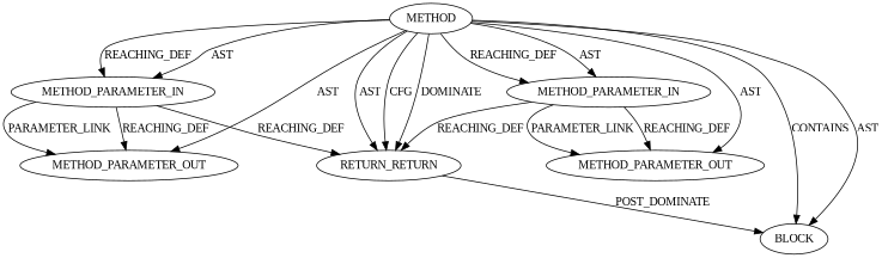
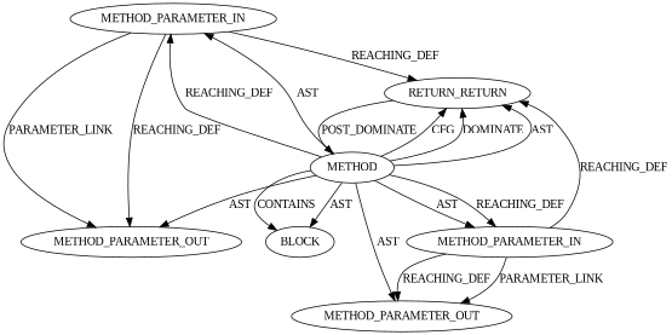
  digraph {
    fontname="Liberation Serif"
    node [CODE=p2 EVALUATION_STRATEGY=BY_VALUE IS_VARIADIC=false ORDER=2 TYPE_FULL_NAME=ANY fontname="Liberation Serif"]
    edge [fontname="Liberation Serif"]
    n1 [INDEX=2 NAME=p2 label=METHOD_PARAMETER_IN]
    n2 [INDEX=2 NAME=p2 label=METHOD_PARAMETER_OUT]
    n3 [CODE=RET label=RETURN_RETURN IS_VARIADIC=""]
    n4 [AST_PARENT_FULL_NAME="<global>" AST_PARENT_TYPE=NAMESPACE_BLOCK CODE="<empty>" FILENAME="<empty>" FULL_NAME=X509_certificate_type IS_EXTERNAL=true NAME=X509_certificate_type ORDER=0 label=METHOD EVALUATION_STRATEGY="" IS_VARIADIC="" TYPE_FULL_NAME=""]
    n5 [ARGUMENT_INDEX=1 CODE="<empty>" ORDER=1 label=BLOCK EVALUATION_STRATEGY="" IS_VARIADIC=""]
    n6 [CODE=p1 INDEX=1 NAME=p1 ORDER=1 label=METHOD_PARAMETER_OUT]
    n7 [CODE=p1 INDEX=1 NAME=p1 ORDER=1 label=METHOD_PARAMETER_IN]
    n1 -> n2 [label=PARAMETER_LINK]
    n1 -> n2 [VARIABLE=p2 label=REACHING_DEF]
    n1 -> n3 [VARIABLE=p2 label=REACHING_DEF]
-   n3 -> n5 [label=POST_DOMINATE]
+   n3 -> n4 [label=POST_DOMINATE]
    n4 -> n1 [label=REACHING_DEF]
    n4 -> n1 [label=AST]
    n4 -> n2 [label=AST]
    n4 -> n3 [label=CFG]
    n4 -> n3 [label=DOMINATE]
    n4 -> n3 [label=AST]
    n4 -> n5 [label=CONTAINS]
    n4 -> n5 [label=AST]
    n4 -> n6 [label=AST]
    n4 -> n7 [label=AST]
    n4 -> n7 [label=REACHING_DEF]
    n7 -> n3 [VARIABLE=p1 label=REACHING_DEF]
    n7 -> n6 [VARIABLE=p1 label=REACHING_DEF]
    n7 -> n6 [label=PARAMETER_LINK]
  }
